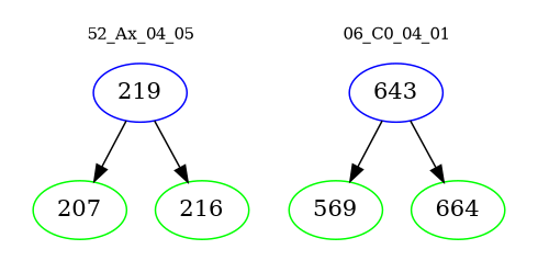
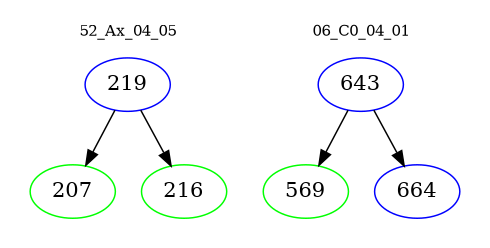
  digraph {
    node [color=green]
    edge [color=black]
    n1 [color=blue label=219]
    n2 [label=207]
    n3 [label=216]
    n4 [color=blue label=643]
    n5 [label=569]
-   n6 [label=664]
+   n6 [color=blue label=664]
    subgraph cluster_1 {
      color=white
      fontsize=10
      label="52_Ax_04_05"
      n1
      n2
      n3
    }
    subgraph cluster_2 {
      color=white
      fontsize=10
      label="06_C0_04_01"
      n4
      n5
      n6
    }
    n1 -> n2
    n1 -> n3
    n4 -> n5
    n4 -> n6
  }
